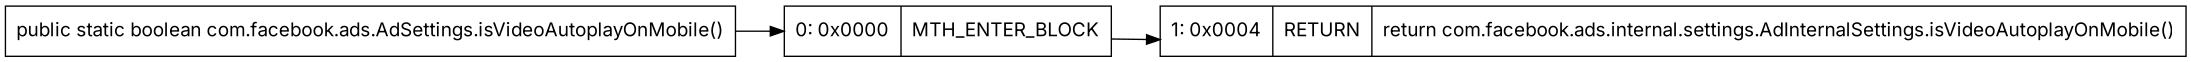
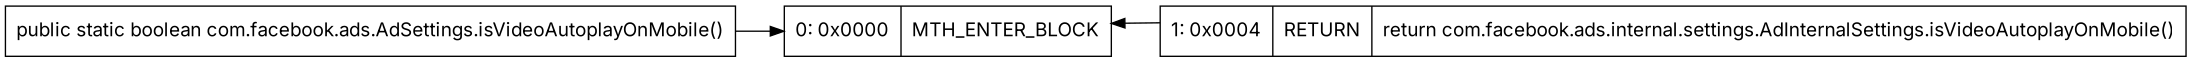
  digraph {
    rankdir=LR
    fontname=Inter
    node [shape=record fontname=Inter]
    edge [fontname=Inter]
    n1 [label="{0\:\ 0x0000|MTH_ENTER_BLOCK\l}"]
    n2 [label="{1\:\ 0x0004|RETURN\l|return com.facebook.ads.internal.settings.AdInternalSettings.isVideoAutoplayOnMobile()\l}"]
    n3 [label="{public static boolean com.facebook.ads.AdSettings.isVideoAutoplayOnMobile() }"]
-   n1 -> n2
+   n2 -> n1
    n3 -> n1
  }
